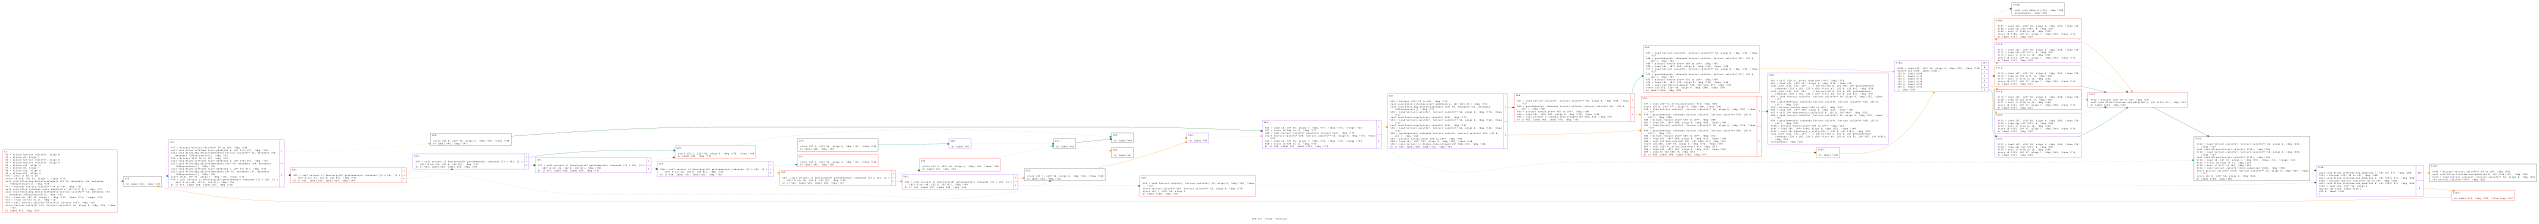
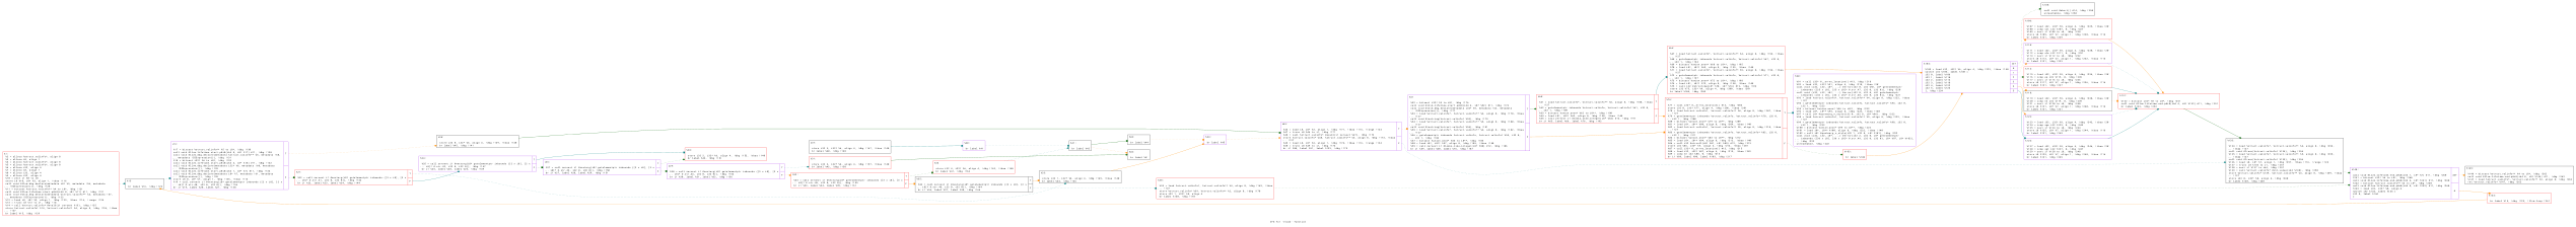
  digraph {
    fontname="Roboto Mono"
    label="CFG for 'eval2' function"
    rankdir=LR
    node [color=red fontname="Roboto Mono" shape=record]
    edge [arrowhead=diamond color=darkorange fontname="Roboto Mono" style=dotted]
    n1 [label="{%1:\l  %2 = alloca %struct.valinfo*, align 8\l  %3 = alloca i8, align 1\l  %4 = alloca %struct.valinfo*, align 8\l  %5 = alloca %struct.valinfo*, align 8\l  %6 = alloca i32, align 4\l  %7 = alloca i8, align 1\l  %8 = alloca i32, align 4\l  %9 = alloca i32, align 4\l  %10 = zext i1 %0 to i8\l  store i8 %10, i8* %3, align 1, !tbaa !116\l  call void @llvm.dbg.declare(metadata i8* %3, metadata !56, metadata\l... !DIExpression()), !dbg !120\l  %11 = bitcast %struct.valinfo** %4 to i8*, !dbg !121\l  call void @llvm.lifetime.start.p0i8(i64 8, i8* %11) #11, !dbg !121\l  call void @llvm.dbg.declare(metadata %struct.valinfo** %4, metadata !57,\l... metadata !DIExpression()), !dbg !122\l  %12 = load i8, i8* %3, align 1, !dbg !123, !tbaa !116, !range !124\l  %13 = trunc i8 %12 to i1, !dbg !123\l  %14 = call %struct.valinfo* @eval3(i1 zeroext %13), !dbg !125\l  store %struct.valinfo* %14, %struct.valinfo** %4, align 8, !dbg !126, !tbaa\l... !127\l  br label %15, !dbg !129\l}"]
    n2 [color=black label="{%15:\l\l  br label %16, !dbg !129\l}"]
    n3 [color=purple label="{%16:\l\l  %17 = bitcast %struct.valinfo** %5 to i8*, !dbg !130\l  call void @llvm.lifetime.start.p0i8(i64 8, i8* %17) #11, !dbg !130\l  call void @llvm.dbg.declare(metadata %struct.valinfo** %5, metadata !58,\l... metadata !DIExpression()), !dbg !131\l  %18 = bitcast i32* %6 to i8*, !dbg !132\l  call void @llvm.lifetime.start.p0i8(i64 4, i8* %18) #11, !dbg !132\l  call void @llvm.dbg.declare(metadata i32* %6, metadata !60, metadata\l... !DIExpression()), !dbg !133\l  call void @llvm.lifetime.start.p0i8(i64 1, i8* %7) #11, !dbg !134\l  call void @llvm.dbg.declare(metadata i8* %7, metadata !61, metadata\l... !DIExpression()), !dbg !135\l  store i8 0, i8* %7, align 1, !dbg !135, !tbaa !116\l  %19 = call zeroext i1 @nextarg(i8* getelementptr inbounds ([2 x i8], [2 x\l... i8]* @.str.40, i32 0, i32 0)), !dbg !136\l  br i1 %19, label %20, label %21, !dbg !138\l|{<s0>T|<s1>F}}"]
    n4 [color=black label="{%20:\l\l  store i32 0, i32* %6, align 4, !dbg !139, !tbaa !140\l  br label %45, !dbg !141\l}"]
    n5 [label="{%21:\l\l  %22 = call zeroext i1 @nextarg(i8* getelementptr inbounds ([3 x i8], [3 x\l... i8]* @.str.41, i32 0, i32 0)), !dbg !142\l  br i1 %22, label %23, label %24, !dbg !144\l|{<s0>T|<s1>F}}"]
    n6 [color=purple label="{%45:\l\l  %46 = load i8, i8* %3, align 1, !dbg !171, !tbaa !116, !range !124\l  %47 = trunc i8 %46 to i1, !dbg !171\l  %48 = call %struct.valinfo* @eval3(i1 zeroext %47), !dbg !172\l  store %struct.valinfo* %48, %struct.valinfo** %5, align 8, !dbg !173, !tbaa\l... !127\l  %49 = load i8, i8* %3, align 1, !dbg !174, !tbaa !116, !range !124\l  %50 = trunc i8 %49 to i1, !dbg !174\l  br i1 %50, label %51, label %133, !dbg !175\l|{<s0>T|<s1>F}}"]
    n7 [color=black label="{%23:\l\l  store i32 1, i32* %6, align 4, !dbg !145, !tbaa !140\l  br label %44, !dbg !146\l}"]
    n8 [color=purple label="{%24:\l\l  %25 = call zeroext i1 @nextarg(i8* getelementptr inbounds ([2 x i8], [2 x\l... i8]* @.str.42, i32 0, i32 0)), !dbg !147\l  br i1 %25, label %28, label %26, !dbg !149\l|{<s0>T|<s1>F}}"]
    n9 [color=purple label="{%51:\l\l  %52 = bitcast i32* %9 to i8*, !dbg !176\l  call void @llvm.lifetime.start.p0i8(i64 4, i8* %52) #11, !dbg !176\l  call void @llvm.dbg.declare(metadata i32* %9, metadata !62, metadata\l... !DIExpression()), !dbg !177\l  %53 = load %struct.valinfo*, %struct.valinfo** %4, align 8, !dbg !178, !tbaa\l... !127\l  call void @tostring(%struct.valinfo* %53), !dbg !179\l  %54 = load %struct.valinfo*, %struct.valinfo** %5, align 8, !dbg !180, !tbaa\l... !127\l  call void @tostring(%struct.valinfo* %54), !dbg !181\l  %55 = load %struct.valinfo*, %struct.valinfo** %4, align 8, !dbg !182, !tbaa\l... !127\l  %56 = getelementptr inbounds %struct.valinfo, %struct.valinfo* %55, i32 0,\l... i32 1, !dbg !184\l  %57 = bitcast %union.anon* %56 to i8**, !dbg !185\l  %58 = load i8*, i8** %57, align 8, !dbg !185, !tbaa !140\l  %59 = call zeroext i1 @looks_like_integer(i8* %58) #12, !dbg !186\l  br i1 %59, label %60, label %76, !dbg !187\l|{<s0>T|<s1>F}}"]
    n10 [color=black label="{%133:\l\l  %134 = load %struct.valinfo*, %struct.valinfo** %4, align 8, !dbg !253,\l... !tbaa !127\l  call void @freev(%struct.valinfo* %134), !dbg !254\l  %135 = load %struct.valinfo*, %struct.valinfo** %5, align 8, !dbg !255,\l... !tbaa !127\l  call void @freev(%struct.valinfo* %135), !dbg !256\l  %136 = load i8, i8* %7, align 1, !dbg !257, !tbaa !116, !range !124\l  %137 = trunc i8 %136 to i1, !dbg !257\l  %138 = zext i1 %137 to i64, !dbg !257\l  %139 = call %struct.valinfo* @int_value(i64 %138), !dbg !258\l  store %struct.valinfo* %139, %struct.valinfo** %4, align 8, !dbg !259, !tbaa\l... !127\l  store i32 0, i32* %8, align 4, !dbg !260\l  br label %140, !dbg !260\l}"]
    n11 [color=purple label="{%44:\l\l  br label %45\l}"]
    n12 [label="{%28:\l\l  store i32 2, i32* %6, align 4, !dbg !152, !tbaa !140\l  br label %43, !dbg !153\l}"]
    n13 [color=purple label="{%26:\l\l  %27 = call zeroext i1 @nextarg(i8* getelementptr inbounds ([3 x i8], [3 x\l... i8]* @.str.43, i32 0, i32 0)), !dbg !150\l  br i1 %27, label %28, label %29, !dbg !151\l|{<s0>T|<s1>F}}"]
    n14 [label="{%60:\l\l  %61 = load %struct.valinfo*, %struct.valinfo** %5, align 8, !dbg !188, !tbaa\l... !127\l  %62 = getelementptr inbounds %struct.valinfo, %struct.valinfo* %61, i32 0,\l... i32 1, !dbg !189\l  %63 = bitcast %union.anon* %62 to i8**, !dbg !190\l  %64 = load i8*, i8** %63, align 8, !dbg !190, !tbaa !140\l  %65 = call zeroext i1 @looks_like_integer(i8* %64) #12, !dbg !191\l  br i1 %65, label %66, label %76, !dbg !192\l|{<s0>T|<s1>F}}"]
    n15 [label="{%76:\l\l  %77 = call i32* @__errno_location() #13, !dbg !204\l  store i32 0, i32* %77, align 4, !dbg !206, !tbaa !201\l  %78 = load %struct.valinfo*, %struct.valinfo** %4, align 8, !dbg !207, !tbaa\l... !127\l  %79 = getelementptr inbounds %struct.valinfo, %struct.valinfo* %78, i32 0,\l... i32 1, !dbg !208\l  %80 = bitcast %union.anon* %79 to i8**, !dbg !209\l  %81 = load i8*, i8** %80, align 8, !dbg !209, !tbaa !140\l  %82 = load %struct.valinfo*, %struct.valinfo** %5, align 8, !dbg !210, !tbaa\l... !127\l  %83 = getelementptr inbounds %struct.valinfo, %struct.valinfo* %82, i32 0,\l... i32 1, !dbg !211\l  %84 = bitcast %union.anon* %83 to i8**, !dbg !212\l  %85 = load i8*, i8** %84, align 8, !dbg !212, !tbaa !140\l  %86 = call i32 @strcoll(i8* %81, i8* %85) #12, !dbg !213\l  store i32 %86, i32* %9, align 4, !dbg !214, !tbaa !201\l  %87 = call i32* @__errno_location() #13, !dbg !215\l  %88 = load i32, i32* %87, align 4, !dbg !215, !tbaa !201\l  %89 = icmp ne i32 %88, 0, !dbg !215\l  br i1 %89, label %90, label %103, !dbg !217\l|{<s0>T|<s1>F}}"]
    n16 [color=purple label="{%140:\l\l  call void @llvm.lifetime.end.p0i8(i64 1, i8* %7) #11, !dbg !260\l  %141 = bitcast i32* %6 to i8*, !dbg !260\l  call void @llvm.lifetime.end.p0i8(i64 4, i8* %141) #11, !dbg !260\l  %142 = bitcast %struct.valinfo** %5 to i8*, !dbg !260\l  call void @llvm.lifetime.end.p0i8(i64 8, i8* %142) #11, !dbg !260\l  %143 = load i32, i32* %8, align 4\l  switch i32 %143, label %145 [\l    i32 0, label %144\l  ]\l|{<s0>def|<s1>0}}"]
    n17 [color=black label="{%43:\l\l  br label %44\l}"]
    n18 [color=purple label="{%29:\l\l  %30 = call zeroext i1 @nextarg(i8* getelementptr inbounds ([3 x i8], [3 x\l... i8]* @.str.44, i32 0, i32 0)), !dbg !154\l  br i1 %30, label %31, label %32, !dbg !156\l|{<s0>T|<s1>F}}"]
    n19 [label="{%31:\l\l  store i32 3, i32* %6, align 4, !dbg !157, !tbaa !140\l  br label %42, !dbg !158\l}"]
    n20 [label="{%32:\l\l  %33 = call zeroext i1 @nextarg(i8* getelementptr inbounds ([3 x i8], [3 x\l... i8]* @.str.45, i32 0, i32 0)), !dbg !159\l  br i1 %33, label %34, label %35, !dbg !161\l|{<s0>T|<s1>F}}"]
    n21 [color=black label="{%42:\l\l  br label %43\l}"]
    n22 [label="{%34:\l\l  store i32 4, i32* %6, align 4, !dbg !162, !tbaa !140\l  br label %41, !dbg !163\l}"]
-   n23 [color=purple label="{%35:\l\l  %36 = call zeroext i1 @nextarg(i8* getelementptr inbounds ([2 x i8], [2 x\l... i8]* @.str.46, i32 0, i32 0)), !dbg !164\l  br i1 %36, label %37, label %38, !dbg !166\l|{<s0>T|<s1>F}}"]
+   n23 [color=black label="{%35:\l\l  %36 = call zeroext i1 @nextarg(i8* getelementptr inbounds ([2 x i8], [2 x\l... i8]* @.str.46, i32 0, i32 0)), !dbg !164\l  br i1 %36, label %37, label %38, !dbg !166\l|{<s0>T|<s1>F}}"]
    n24 [color=black label="{%41:\l\l  br label %42\l}"]
    n25 [label="{%38:\l\l  %39 = load %struct.valinfo*, %struct.valinfo** %4, align 8, !dbg !169, !tbaa\l... !127\l  store %struct.valinfo* %39, %struct.valinfo** %2, align 8, !dbg !170\l  store i32 1, i32* %8, align 4\l  br label %140, !dbg !170\l}"]
    n26 [color=black label="{%37:\l\l  store i32 5, i32* %6, align 4, !dbg !167, !tbaa !140\l  br label %40, !dbg !168\l}"]
    n27 [color=purple label="{%40:\l\l  br label %41\l}"]
    n28 [color=black label="{%145:\l\l  %146 = bitcast %struct.valinfo** %4 to i8*, !dbg !262\l  call void @llvm.lifetime.end.p0i8(i64 8, i8* %146) #11, !dbg !262\l  %147 = load %struct.valinfo*, %struct.valinfo** %2, align 8, !dbg !262\l  ret %struct.valinfo* %147, !dbg !262\l}"]
    n29 [label="{%144:\l\l  br label %15, !dbg !129, !llvm.loop !261\l}"]
    n30 [label="{%66:\l\l  %67 = load %struct.valinfo*, %struct.valinfo** %4, align 8, !dbg !193, !tbaa\l... !127\l  %68 = getelementptr inbounds %struct.valinfo, %struct.valinfo* %67, i32 0,\l... i32 1, !dbg !194\l  %69 = bitcast %union.anon* %68 to i8**, !dbg !195\l  %70 = load i8*, i8** %69, align 8, !dbg !195, !tbaa !140\l  %71 = load %struct.valinfo*, %struct.valinfo** %5, align 8, !dbg !196, !tbaa\l... !127\l  %72 = getelementptr inbounds %struct.valinfo, %struct.valinfo* %71, i32 0,\l... i32 1, !dbg !197\l  %73 = bitcast %union.anon* %72 to i8**, !dbg !198\l  %74 = load i8*, i8** %73, align 8, !dbg !198, !tbaa !140\l  %75 = call i32 @strintcmp(i8* %70, i8* %74) #12, !dbg !199\l  store i32 %75, i32* %9, align 4, !dbg !200, !tbaa !201\l  br label %104, !dbg !203\l}"]
    n31 [color=purple label="{%90:\l\l  %91 = call i32* @__errno_location() #13, !dbg !218\l  %92 = load i32, i32* %91, align 4, !dbg !218, !tbaa !201\l  call void (i32, i32, i8*, ...) @error(i32 0, i32 %92, i8* getelementptr\l... inbounds ([25 x i8], [25 x i8]* @.str.47, i32 0, i32 0)), !dbg !220\l  call void (i32, i32, i8*, ...) @error(i32 0, i32 0, i8* getelementptr\l... inbounds ([42 x i8], [42 x i8]* @.str.48, i32 0, i32 0)), !dbg !221\l  %93 = load %struct.valinfo*, %struct.valinfo** %4, align 8, !dbg !222, !tbaa\l... !127\l  %94 = getelementptr inbounds %struct.valinfo, %struct.valinfo* %93, i32 0,\l... i32 1, !dbg !222\l  %95 = bitcast %union.anon* %94 to i8**, !dbg !222\l  %96 = load i8*, i8** %95, align 8, !dbg !222, !tbaa !140\l  %97 = call i8* @quotearg_n_style(i32 0, i32 8, i8* %96), !dbg !222\l  %98 = load %struct.valinfo*, %struct.valinfo** %5, align 8, !dbg !222, !tbaa\l... !127\l  %99 = getelementptr inbounds %struct.valinfo, %struct.valinfo* %98, i32 0,\l... i32 1, !dbg !222\l  %100 = bitcast %union.anon* %99 to i8**, !dbg !222\l  %101 = load i8*, i8** %100, align 8, !dbg !222, !tbaa !140\l  %102 = call i8* @quotearg_n_style(i32 1, i32 8, i8* %101), !dbg !222\l  call void (i32, i32, i8*, ...) @error(i32 2, i32 0, i8* getelementptr\l... inbounds ([36 x i8], [36 x i8]* @.str.49, i32 0, i32 0), i8* %97, i8* %102),\l... !dbg !222\l  unreachable, !dbg !222\l}"]
    n32 [label="{%103:\l\l  br label %104\l}"]
    n33 [color=purple label="{%104:\l\l  %105 = load i32, i32* %6, align 4, !dbg !223, !tbaa !140\l  switch i32 %105, label %130 [\l    i32 0, label %106\l    i32 1, label %110\l    i32 2, label %114\l    i32 3, label %118\l    i32 4, label %122\l    i32 5, label %126\l  ], !dbg !224\l|{<s0>def|<s1>0|<s2>1|<s3>2|<s4>3|<s5>4|<s6>5}}"]
    n34 [color=black label="{%130:\l\l  call void @abort() #14, !dbg !250\l  unreachable, !dbg !250\l}"]
    n35 [label="{%106:\l\l  %107 = load i32, i32* %9, align 4, !dbg !225, !tbaa !201\l  %108 = icmp slt i32 %107, 0, !dbg !227\l  %109 = zext i1 %108 to i8, !dbg !228\l  store i8 %109, i8* %7, align 1, !dbg !228, !tbaa !116\l  br label %131, !dbg !229\l}"]
    n36 [color=purple label="{%110:\l\l  %111 = load i32, i32* %9, align 4, !dbg !230, !tbaa !201\l  %112 = icmp sle i32 %111, 0, !dbg !231\l  %113 = zext i1 %112 to i8, !dbg !232\l  store i8 %113, i8* %7, align 1, !dbg !232, !tbaa !116\l  br label %131, !dbg !233\l}"]
    n37 [label="{%114:\l\l  %115 = load i32, i32* %9, align 4, !dbg !234, !tbaa !201\l  %116 = icmp eq i32 %115, 0, !dbg !235\l  %117 = zext i1 %116 to i8, !dbg !236\l  store i8 %117, i8* %7, align 1, !dbg !236, !tbaa !116\l  br label %131, !dbg !237\l}"]
    n38 [color=black label="{%118:\l\l  %119 = load i32, i32* %9, align 4, !dbg !238, !tbaa !201\l  %120 = icmp ne i32 %119, 0, !dbg !239\l  %121 = zext i1 %120 to i8, !dbg !240\l  store i8 %121, i8* %7, align 1, !dbg !240, !tbaa !116\l  br label %131, !dbg !241\l}"]
    n39 [color=purple label="{%122:\l\l  %123 = load i32, i32* %9, align 4, !dbg !242, !tbaa !201\l  %124 = icmp sge i32 %123, 0, !dbg !243\l  %125 = zext i1 %124 to i8, !dbg !244\l  store i8 %125, i8* %7, align 1, !dbg !244, !tbaa !116\l  br label %131, !dbg !245\l}"]
    n40 [color=purple label="{%126:\l\l  %127 = load i32, i32* %9, align 4, !dbg !246, !tbaa !201\l  %128 = icmp sgt i32 %127, 0, !dbg !247\l  %129 = zext i1 %128 to i8, !dbg !248\l  store i8 %129, i8* %7, align 1, !dbg !248, !tbaa !116\l  br label %131, !dbg !249\l}"]
    n41 [label="{%131:\l\l  %132 = bitcast i32* %9 to i8*, !dbg !251\l  call void @llvm.lifetime.end.p0i8(i64 4, i8* %132) #11, !dbg !251\l  br label %133, !dbg !252\l}"]
    n1 -> n2 [color=teal]
    n2 -> n3 [arrowhead=box color=teal]
    n3 -> n4 [tailport=s0]
    n3 -> n5 [arrowhead=box color=darkgreen tailport=s1]
    n4 -> n6 [arrowhead=box color=darkgreen style=solid]
    n5 -> n7 [color=teal tailport=s0]
-   n5 -> n8 [color=teal tailport=s1]
+   n5 -> n8 [color=teal style=solid tailport=s1]
    n6 -> n9 [arrowhead=box tailport=s0]
    n6 -> n10 [color=teal tailport=s1]
    n7 -> n11 [style=solid]
    n8 -> n12 [arrowhead=box color=teal style=solid tailport=s0]
    n8 -> n13 [arrowhead=box color=darkgreen tailport=s1]
    n9 -> n14 [color=darkgreen style=solid tailport=s0]
    n9 -> n15 [arrowhead=box style=solid tailport=s1]
    n10 -> n16 [color=darkgreen]
    n11 -> n6
-   n12 -> n17 [color=teal]
    n13 -> n12 [color=darkgreen tailport=s0]
    n13 -> n18 [arrowhead=box color=darkgreen tailport=s1]
    n14 -> n15 [style=solid tailport=s1]
    n14 -> n30 [arrowhead=box color=teal style=solid tailport=s0]
    n15 -> n31 [arrowhead=box color=teal style=solid tailport=s0]
    n15 -> n32 [color=darkgreen tailport=s1]
    n16 -> n28 [tailport=s0]
    n16 -> n29 [arrowhead=box style=solid tailport=s1]
    n17 -> n11 [arrowhead=box]
    n18 -> n19 [color=teal tailport=s0]
    n18 -> n20 [tailport=s1]
+   n19 -> n21 [color=darkgreen style=solid]
    n20 -> n22 [arrowhead=box color=darkgreen tailport=s0]
    n20 -> n23 [arrowhead=box style=solid tailport=s1]
    n22 -> n24 [color=teal]
    n23 -> n7 [arrowhead=box style=solid tailport=s0]
    n23 -> n25 [arrowhead=box color=teal tailport=s1]
    n24 -> n17 [arrowhead=box color=darkgreen style=solid]
    n24 -> n21
    n25 -> n16 [color=darkgreen]
    n26 -> n27 [arrowhead=box color=teal style=solid]
    n27 -> n24 [arrowhead=box color=teal]
    n29 -> n2 [style=solid]
    n30 -> n33 [style=solid]
    n32 -> n33 [style=solid]
    n33 -> n34 [color=darkgreen tailport=s0]
    n33 -> n35 [arrowhead=box tailport=s1]
    n33 -> n36 [tailport=s2]
    n33 -> n37 [color=darkgreen tailport=s3]
    n33 -> n38 [arrowhead=box tailport=s4]
    n33 -> n39 [style=solid tailport=s5]
    n33 -> n40 [arrowhead=box color=teal style=solid tailport=s6]
    n35 -> n41 [style=solid]
    n36 -> n41 [arrowhead=box color=teal]
    n37 -> n41 [color=teal style=solid]
    n38 -> n41 [arrowhead=box]
    n39 -> n41 [arrowhead=box color=teal]
    n40 -> n41 [color=teal style=solid]
    n41 -> n10 [color=darkgreen style=solid]
  }
